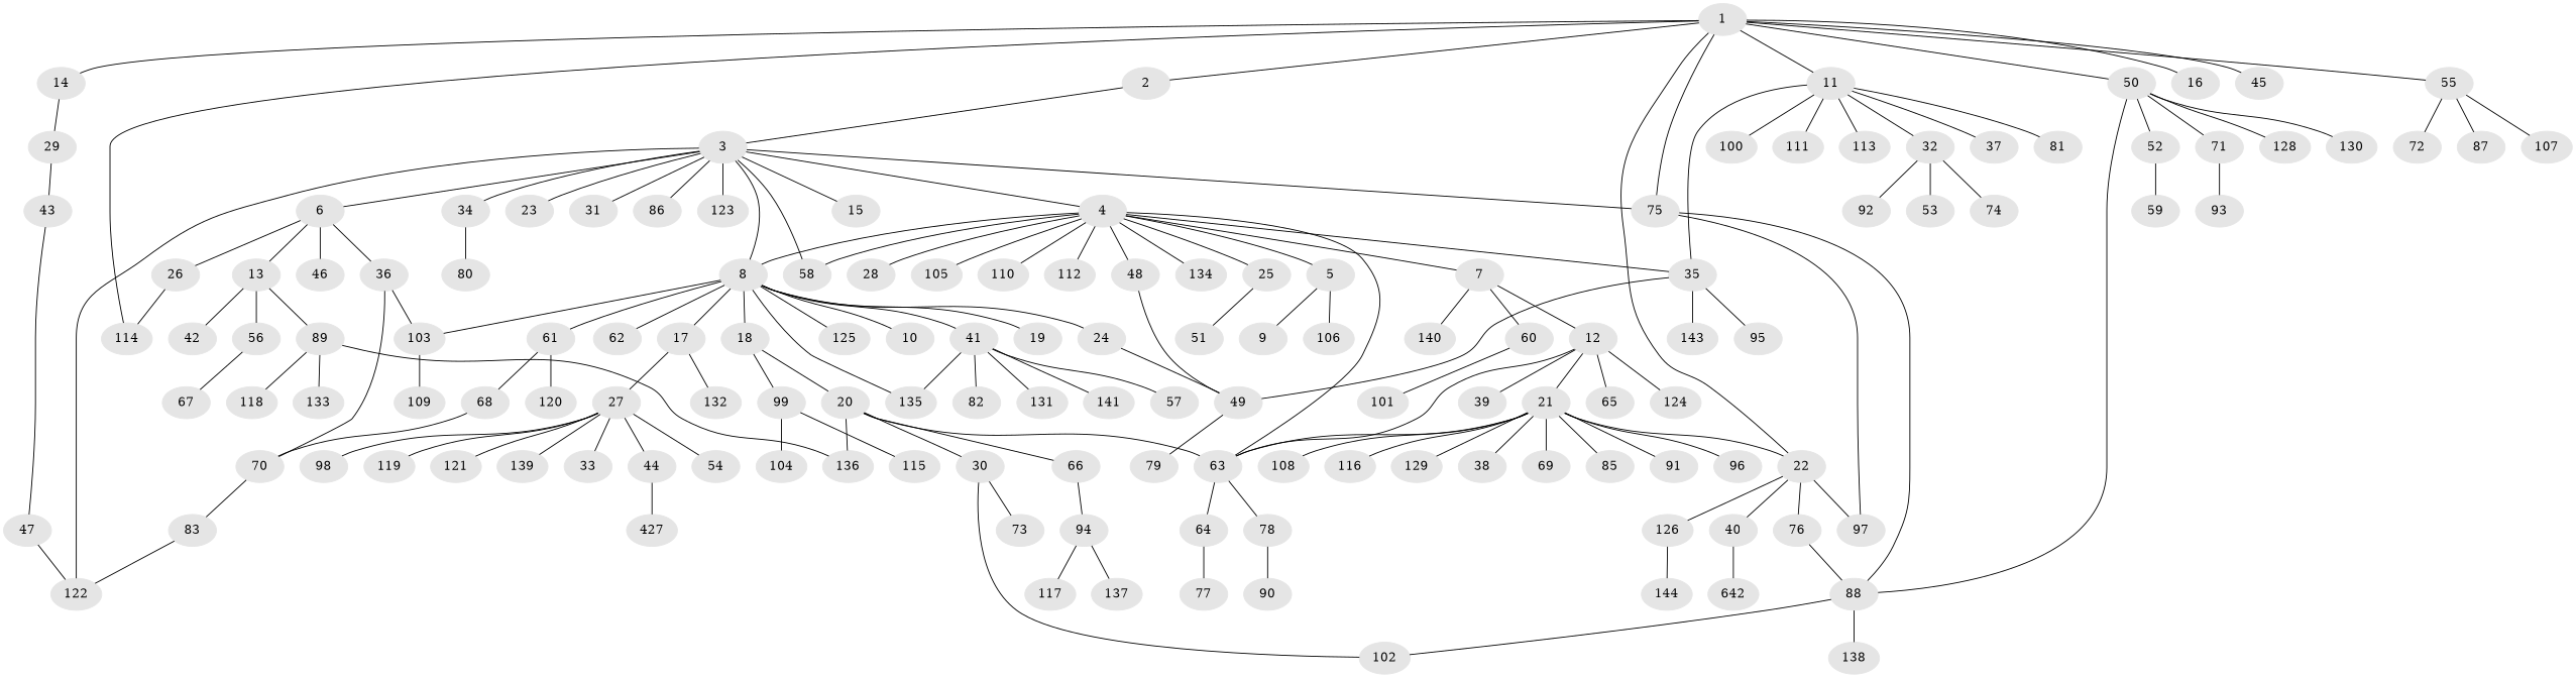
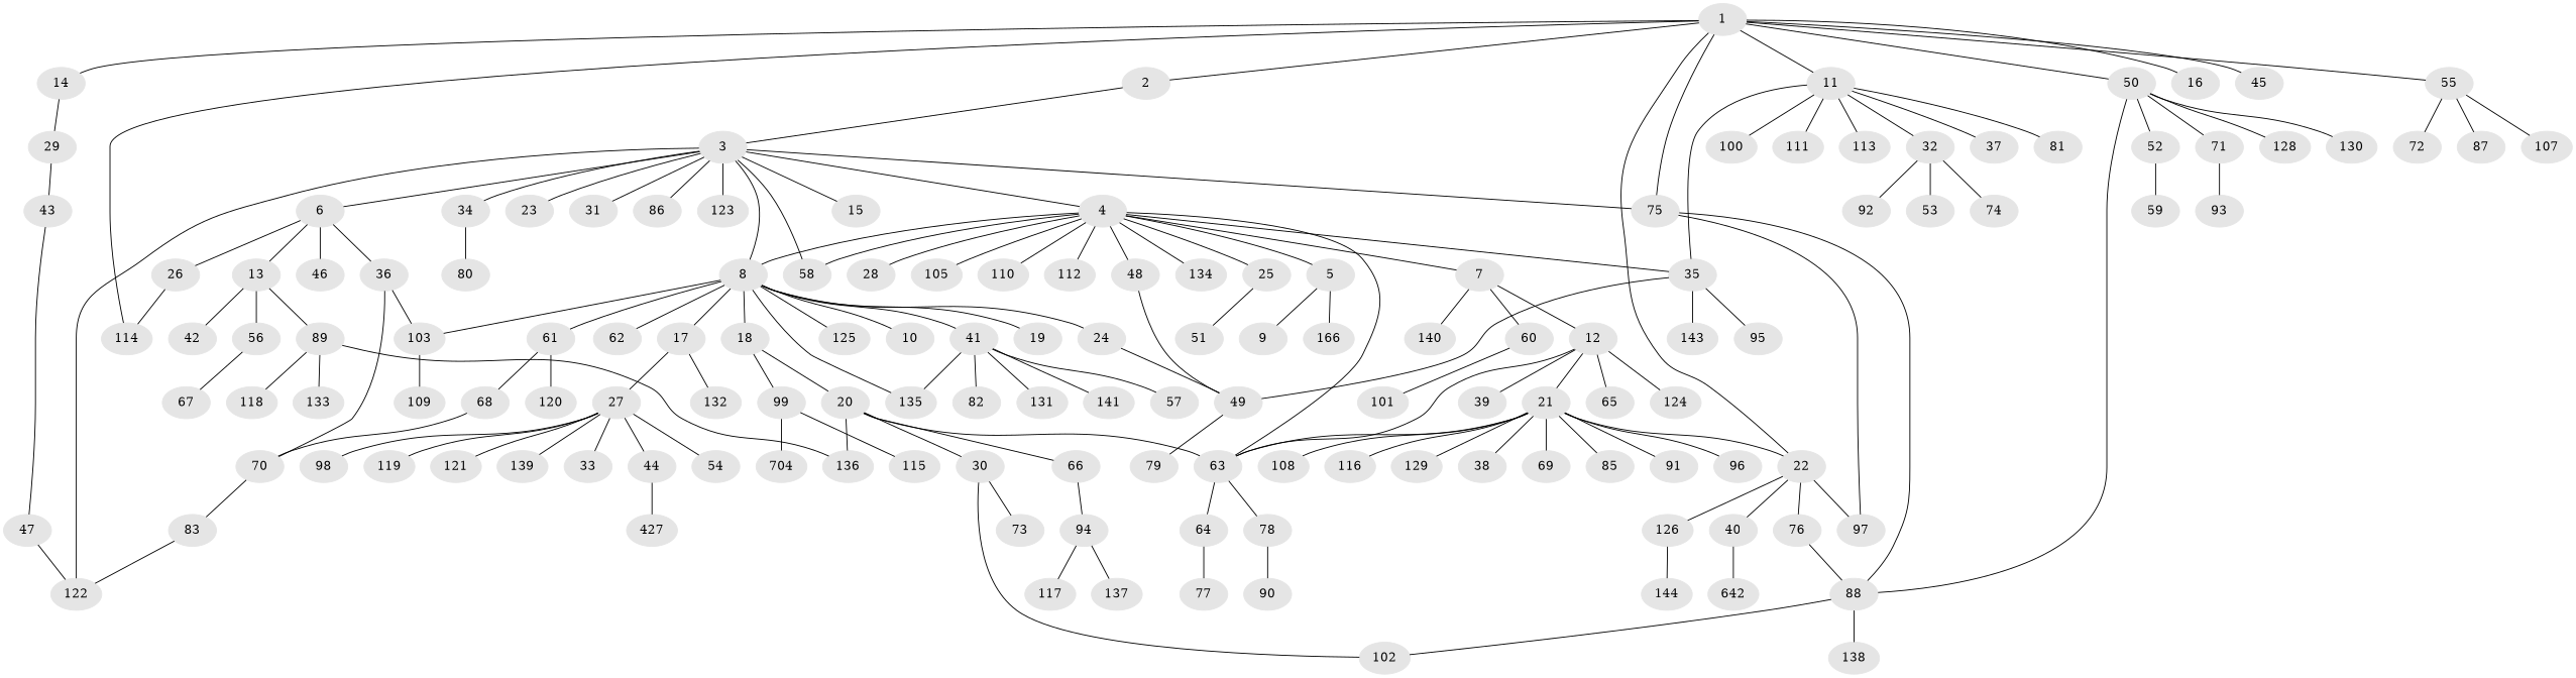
  graph {
    node [color=gray90 style=filled]
    1
    2
    11
    14
    16
    22
    45
    50
    55
    75
    114
    3
    35
    32
    37
    81
    100
    111
    113
    29
    40
    76
    97
    126
    52
    71
    88
    128
    130
    72
    87
    107
    4
    6
    8
    15
    23
    31
    34
    58
    86
    122
    123
    5
    7
    25
    28
    48
    63
    105
    110
    112
    134
    13
    26
    36
    46
    10
    17
    18
    19
    24
    41
    61
    62
    103
    125
    135
    80
    9
-   106
+   106 [label=166]
    12
    60
    140
    51
    49
    95
    143
    64
    78
    42
    56
    89
    70
    21
    39
    65
    124
    101
    27
    132
    20
    99
    57
    82
    131
    141
    68
    120
    109
    53
    74
    92
    38
    69
    85
    91
    96
    108
    116
    129
    67
    136
    118
    133
    43
    33
    44
    54
    98
    119
    121
    139
    30
    66
-   104
+   104 [label=704]
    115
    73
    102
    94
    n131 [label=642]
    144
    79
    n134 [label=427]
    47
    83
    59
    93
    138
    77
    90
    117
    137
    1 -- 2
    1 -- 11
    1 -- 14
    1 -- 16
    1 -- 22
    1 -- 45
    1 -- 50
    1 -- 55
    1 -- 75
    1 -- 114
    2 -- 3
    11 -- 35
    11 -- 32
    11 -- 37
    11 -- 81
    11 -- 100
    11 -- 111
    11 -- 113
    14 -- 29
    22 -- 40
    22 -- 76
    22 -- 97
    22 -- 126
    50 -- 52
    50 -- 71
    50 -- 88
    50 -- 128
    50 -- 130
    55 -- 72
    55 -- 87
    55 -- 107
    75 -- 97
    75 -- 88
    3 -- 75
    3 -- 4
    3 -- 6
    3 -- 8
    3 -- 15
    3 -- 23
    3 -- 31
    3 -- 34
    3 -- 58
    3 -- 86
    3 -- 122
    3 -- 123
    35 -- 49
    35 -- 95
    35 -- 143
    32 -- 53
    32 -- 74
    32 -- 92
    29 -- 43
    40 -- n131
    76 -- 88
    126 -- 144
    52 -- 59
    71 -- 93
    88 -- 102
    88 -- 138
    4 -- 35
    4 -- 8
    4 -- 58
    4 -- 5
    4 -- 7
    4 -- 25
    4 -- 28
    4 -- 48
    4 -- 63
    4 -- 105
    4 -- 110
    4 -- 112
    4 -- 134
    6 -- 13
    6 -- 26
    6 -- 36
    6 -- 46
    8 -- 10
    8 -- 17
    8 -- 18
    8 -- 19
    8 -- 24
    8 -- 41
    8 -- 61
    8 -- 62
    8 -- 103
    8 -- 125
    8 -- 135
    34 -- 80
    5 -- 9
    5 -- 106
    7 -- 12
    7 -- 60
    7 -- 140
    25 -- 51
    48 -- 49
    63 -- 64
    63 -- 78
    13 -- 42
    13 -- 56
    13 -- 89
    26 -- 114
    36 -- 103
    36 -- 70
    17 -- 27
    17 -- 132
    18 -- 20
    18 -- 99
    24 -- 49
    41 -- 135
    41 -- 57
    41 -- 82
    41 -- 131
    41 -- 141
    61 -- 68
    61 -- 120
    103 -- 109
    12 -- 63
    12 -- 21
    12 -- 39
    12 -- 65
    12 -- 124
    60 -- 101
    49 -- 79
    64 -- 77
    78 -- 90
    56 -- 67
    89 -- 136
    89 -- 118
    89 -- 133
    70 -- 83
    21 -- 22
    21 -- 63
    21 -- 38
    21 -- 69
    21 -- 85
    21 -- 91
    21 -- 96
    21 -- 108
    21 -- 116
    21 -- 129
    27 -- 33
    27 -- 44
    27 -- 54
    27 -- 98
    27 -- 119
    27 -- 121
    27 -- 139
    20 -- 63
    20 -- 136
    20 -- 30
    20 -- 66
    99 -- 104
    99 -- 115
    68 -- 70
    43 -- 47
    44 -- n134
    30 -- 73
    30 -- 102
    66 -- 94
    94 -- 117
    94 -- 137
    47 -- 122
    83 -- 122
  }
